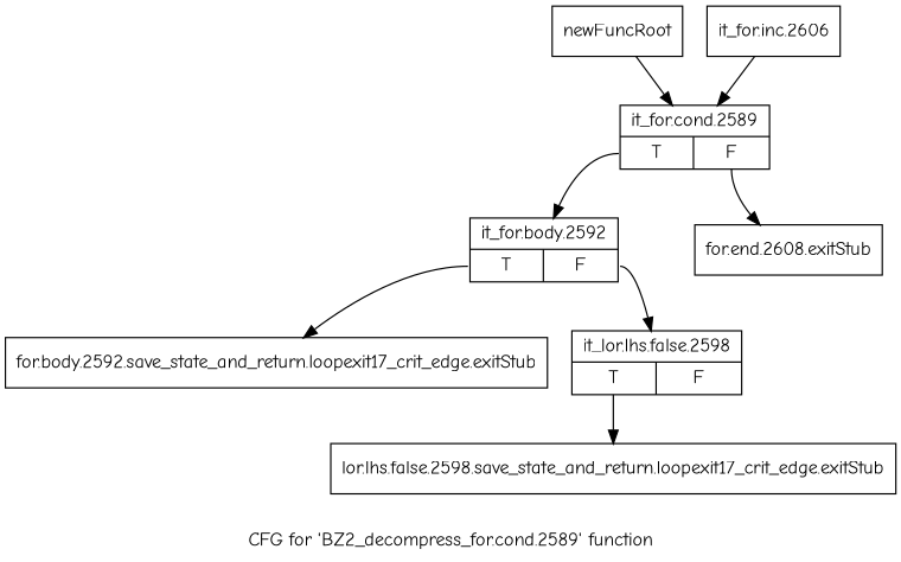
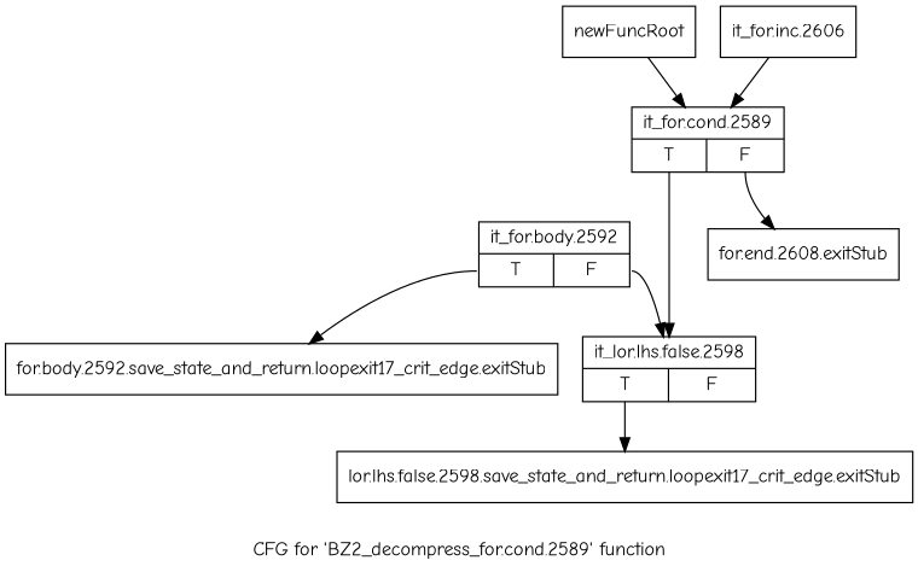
  digraph {
    fontname="Comic Neue"
    label="CFG for 'BZ2_decompress_for.cond.2589' function"
    node [fontname="Comic Neue" shape=record]
    edge [fontname="Comic Neue" tailport=s1]
    n1 [label="{newFuncRoot}"]
    n2 [label="{it_for.cond.2589|{<s0>T|<s1>F}}"]
    n3 [label="{for.end.2608.exitStub}"]
    n4 [label="{it_for.body.2592|{<s0>T|<s1>F}}"]
    n5 [label="{for.body.2592.save_state_and_return.loopexit17_crit_edge.exitStub}"]
    n6 [label="{it_lor.lhs.false.2598|{<s0>T|<s1>F}}"]
    n7 [label="{lor.lhs.false.2598.save_state_and_return.loopexit17_crit_edge.exitStub}"]
    n8 [label="{it_for.inc.2606}"]
    n1 -> n2
    n2 -> n3
-   n2 -> n4 [tailport=s0]
+   n2 -> n6 [tailport=s0]
    n4 -> n5 [tailport=s0]
    n4 -> n6
    n6 -> n7 [tailport=s0]
    n8 -> n2
  }
